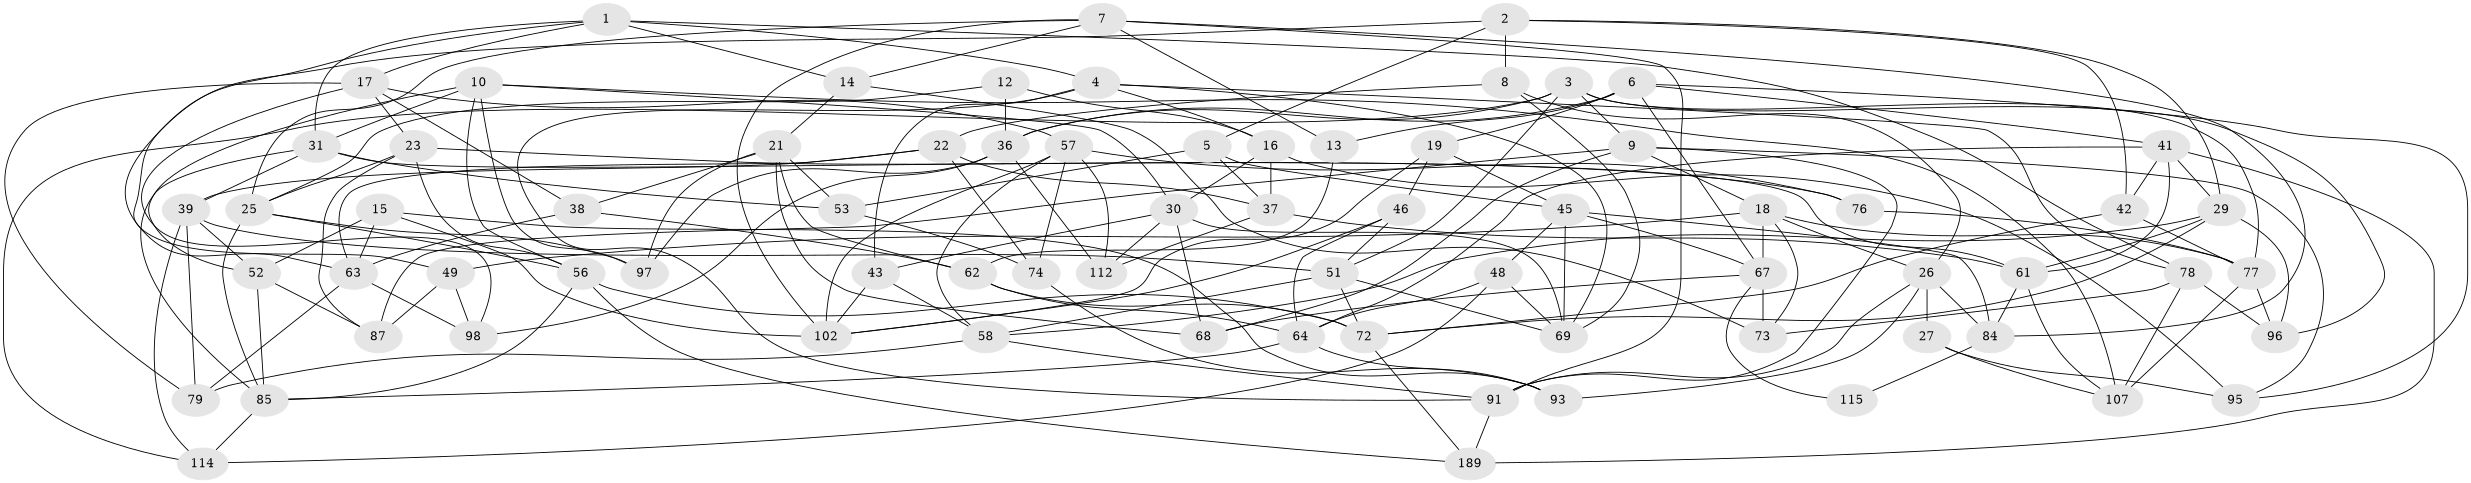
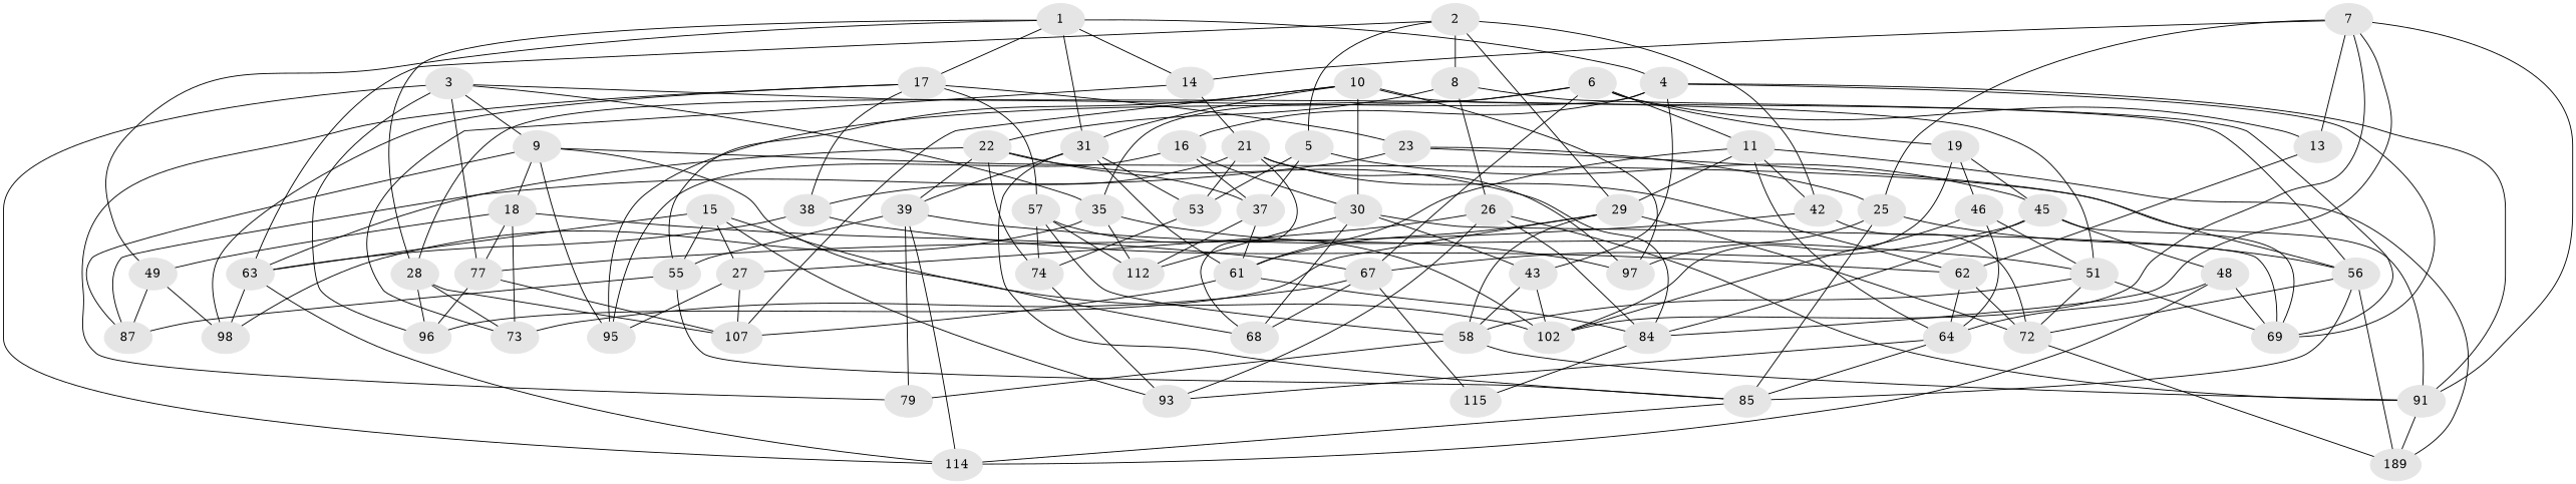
  graph {
    node [color=gray90 style=filled]
    1 [super="+83"]
    4 [super="+59"]
    14
    17 [super="+92"]
-   28 [super="+71" label=78]
+   28 [super="+71"]
    31 [super="+36"]
    49
    16 [super="+33"]
    43 [super="+100"]
    69 [super="+105"]
    91 [super="+104"]
    21 [super="+32"]
    73
    23 [super="+52"]
    38
    57 [super="+89"]
    79
    98
    96
    107 [super="+113"]
    53
    61 [super="+99"]
    39 [super="+108"]
    85 [super="+111"]
    87
    2 [super="+66"]
    5
    8
    29 [super="+94"]
    42
    63 [super="+78"]
    37 [super="+40"]
    45 [super="+101"]
    22 [super="+106"]
    26 [super="+50"]
    13 [super="+103"]
    62 [super="+70"]
    58 [super="+88"]
    72 [super="+110"]
    77 [super="+86"]
    3 [super="+60"]
    9 [super="+24"]
-   35 [super="+116" label=36]
+   35 [super="+116"]
    51 [super="+75"]
    114
    95
    18 [super="+47"]
    68
    97
    112
    30 [super="+119"]
    102 [super="+118"]
    n53 [label=189]
    67 [super="+90"]
    84 [super="+117"]
    48
    74
    6 [super="+80"]
-   11 [super="+34" label=41]
+   11 [super="+34"]
    19
    64 [super="+82"]
    46
    115
    7 [super="+44"]
    25 [super="+54"]
    56 [super="+81"]
    27
    93
    10 [super="+20"]
-   55 [super="+65" label=52]
-   12
+   55 [super="+65"]
    15 [super="+41"]
-   76
    1 -- 4
    1 -- 14
    1 -- 17
    1 -- 28
    1 -- 31
    1 -- 49
    4 -- 28
    4 -- 16
    4 -- 43
    4 -- 69
    4 -- 91
    14 -- 21
    14 -- 73
    17 -- 23
    17 -- 38
    17 -- 57
    17 -- 79
    17 -- 98
    28 -- 73
    28 -- 96
    28 -- 107 [weight=2]
    31 -- 53
    31 -- 61
    31 -- 39
    31 -- 85
    49 -- 98
    49 -- 87
    16 -- 37 [weight=2]
    16 -- 95
    16 -- 30
    43 -- 58
    43 -- 102
    91 -- n53
    21 -- 38
    21 -- 53
    21 -- 62
    21 -- 68
    21 -- 97
    23 -- 87
    23 -- 25
    23 -- 56
-   23 -- 76 [weight=2]
    38 -- 63
    38 -- 62
    57 -- 58
    57 -- 112
    57 -- 102
    57 -- 74
-   57 -- 76
    53 -- 74
    61 -- 107
    61 -- 84
    39 -- 79
    39 -- 51
    39 -- 114
    39 -- 55
    85 -- 114
    2 -- 5
    2 -- 8
    2 -- 29
    2 -- 42
    2 -- 63
    5 -- 53
    5 -- 37
    5 -- 45
    8 -- 69
    8 -- 22
    8 -- 26
    29 -- 96
    29 -- 61
    29 -- 58
    29 -- 72
    42 -- 72
    42 -- 77
-   63 -- 79
+   63 -- 114
    63 -- 98
    37 -- 61
    37 -- 112
    45 -- 69
    45 -- 67
    45 -- 84
    45 -- 48
    22 -- 39
    22 -- 63
    22 -- 37
+   22 -- 84
    22 -- 74
    26 -- 91
    26 -- 84
    26 -- 27
    26 -- 93
    13 -- 62 [weight=2]
    62 -- 72
    62 -- 64
    58 -- 91
    58 -- 79
    72 -- n53
    77 -- 96
    77 -- 107
    3 -- 96
    3 -- 77
    3 -- 9
    3 -- 35
    3 -- 51
    3 -- 114
    9 -- 91
    9 -- 87
    9 -- 95
    9 -- 18
    9 -- 68
    35 -- 98
    35 -- 97
    35 -- 112
    51 -- 69
    51 -- 58
    51 -- 72
    18 -- 49
    18 -- 73
-   18 -- 26
    18 -- 77
    18 -- 67
    30 -- 43
    30 -- 69
    30 -- 68
    30 -- 112
    67 -- 73
    67 -- 68
    67 -- 115
    84 -- 115
    48 -- 69
    48 -- 114
    48 -- 64
    74 -- 93
    6 -- 13
    6 -- 35
    6 -- 95
    6 -- 67
    6 -- 11
    6 -- 19
    11 -- 61
    11 -- 29
    11 -- 42
    11 -- n53
    11 -- 64
    19 -- 45
    19 -- 102
    19 -- 46
    64 -- 85
    64 -- 93
    46 -- 51
    46 -- 102
    46 -- 64
    7 -- 14
    7 -- 91
    7 -- 13
    7 -- 102
    7 -- 84
    7 -- 25
    25 -- 85
    25 -- 97
    25 -- 56
    56 -- 85
    56 -- 72
    56 -- n53
    27 -- 107
    27 -- 95
    10 -- 31
    10 -- 107
    10 -- 97
    10 -- 30
    10 -- 56
    10 -- 55
    55 -- 85
    55 -- 87
-   12 -- 16
-   12 -- 35
-   12 -- 25
    15 -- 63
    15 -- 102
+   15 -- 27
    15 -- 93
    15 -- 55 [weight=2]
-   76 -- 77
  }
